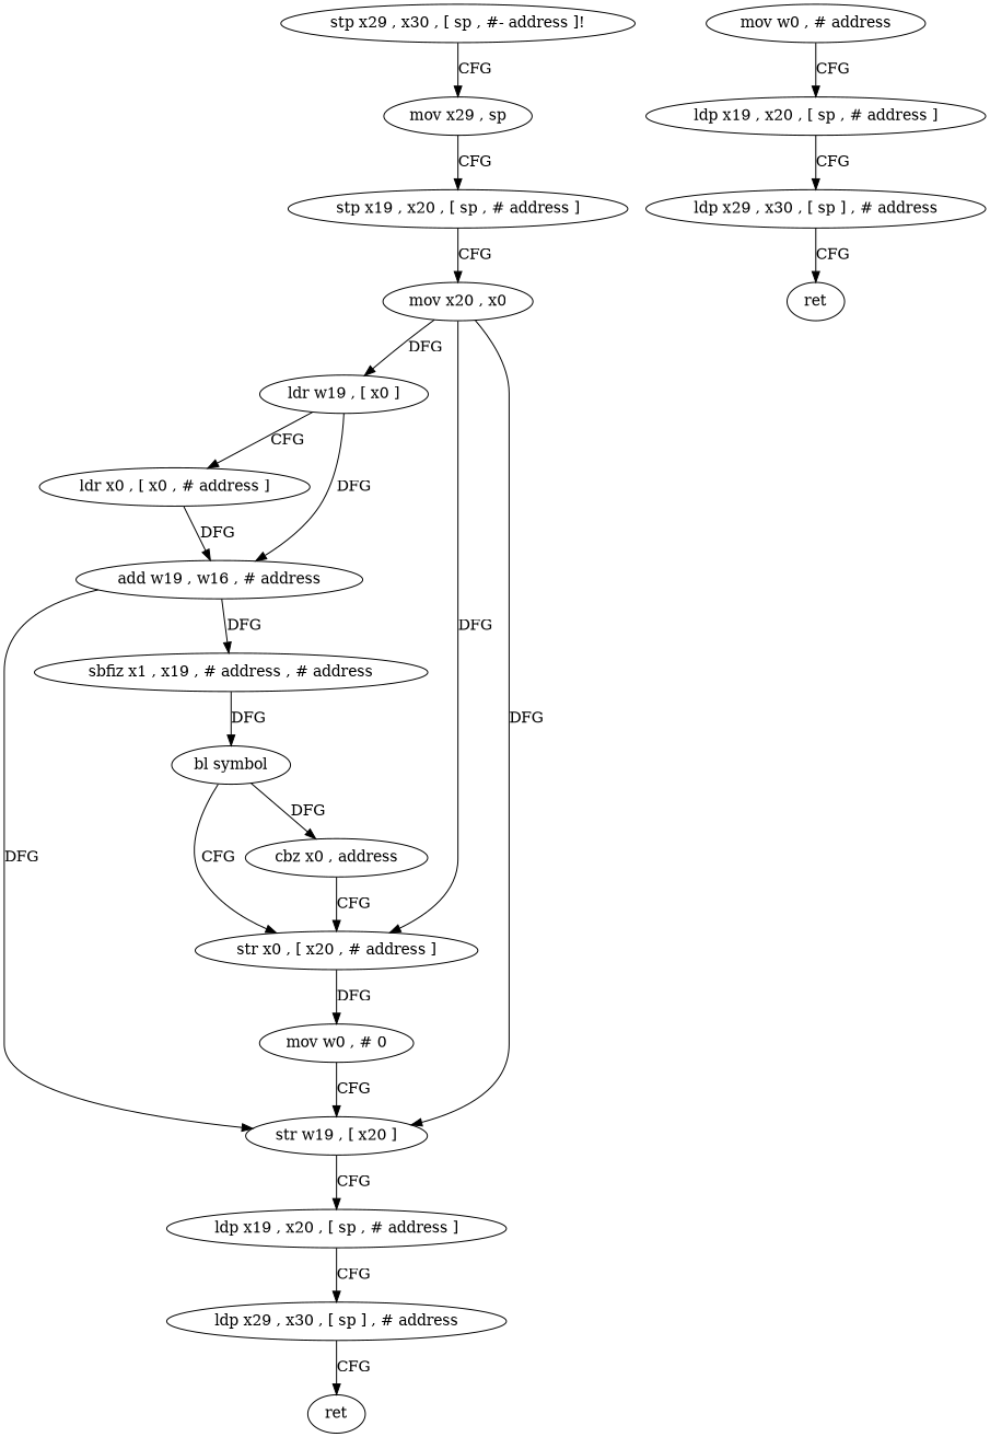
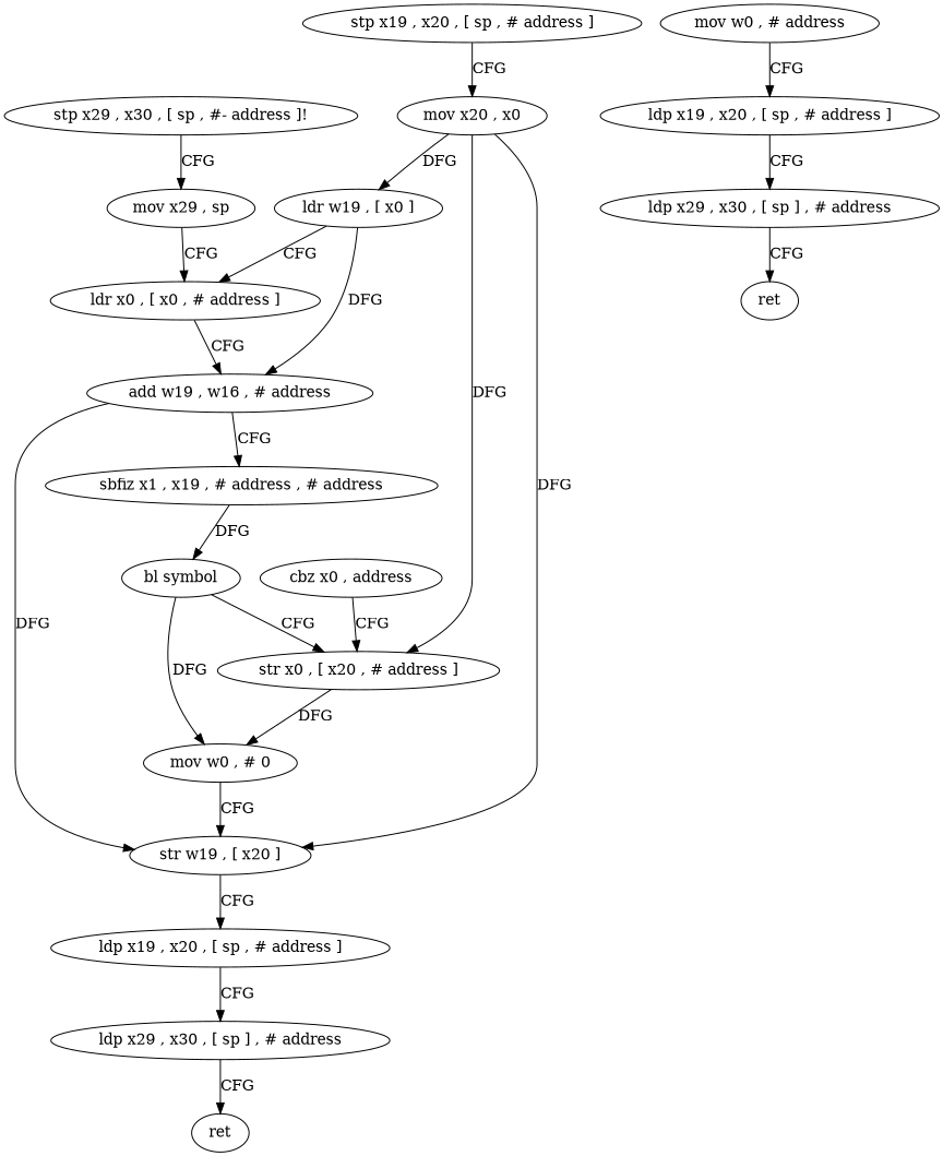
  digraph {
    n1 [label="stp x29 , x30 , [ sp , #- address ]!"]
    n2 [label="mov x29 , sp"]
    n3 [label="stp x19 , x20 , [ sp , # address ]"]
    n4 [label="mov x20 , x0"]
    n5 [label="ldr w19 , [ x0 ]"]
    n6 [label="str x0 , [ x20 , # address ]"]
    n7 [label="str w19 , [ x20 ]"]
    n8 [label="ldr x0 , [ x0 , # address ]"]
    n9 [label="add w19 , w16 , # address"]
    n10 [label="mov w0 , # 0"]
    n11 [label="ldp x19 , x20 , [ sp , # address ]"]
    n12 [label="sbfiz x1 , x19 , # address , # address"]
    n13 [label="bl symbol"]
    n14 [label="cbz x0 , address"]
    n15 [label="mov w0 , # address"]
    n16 [label="ldp x19 , x20 , [ sp , # address ]"]
    n17 [label="ldp x29 , x30 , [ sp ] , # address"]
    n18 [label=ret]
    n19 [label="ldp x29 , x30 , [ sp ] , # address"]
    n20 [label=ret]
    n1 -> n2 [label=CFG]
-   n2 -> n3 [label=CFG]
+   n2 -> n8 [label=CFG]
    n3 -> n4 [label=CFG]
    n4 -> n5 [label=DFG]
    n4 -> n6 [label=DFG]
    n4 -> n7 [label=DFG]
    n5 -> n8 [label=CFG]
    n5 -> n9 [label=DFG]
    n6 -> n10 [label=DFG]
    n7 -> n11 [label=CFG]
-   n8 -> n9 [label=DFG]
+   n8 -> n9 [label=CFG]
    n9 -> n7 [label=DFG]
-   n9 -> n12 [label=DFG]
+   n9 -> n12 [label=CFG]
    n10 -> n7 [label=CFG]
    n11 -> n19 [label=CFG]
    n12 -> n13 [label=DFG]
    n13 -> n6 [label=CFG]
-   n13 -> n14 [label=DFG]
+   n13 -> n10 [label=DFG]
    n14 -> n6 [label=CFG]
    n15 -> n16 [label=CFG]
    n16 -> n17 [label=CFG]
    n17 -> n18 [label=CFG]
    n19 -> n20 [label=CFG]
  }
